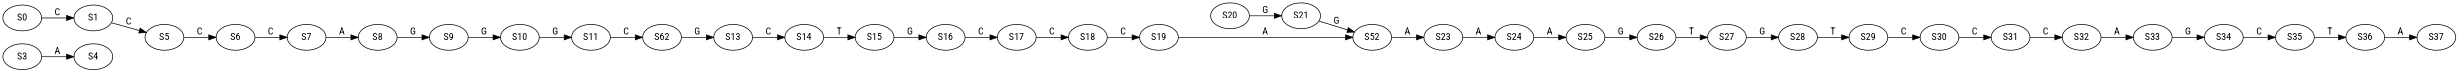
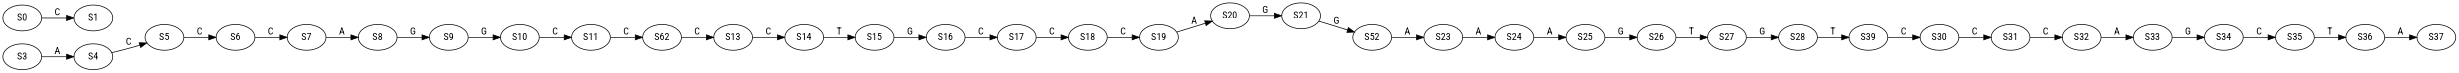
  strict digraph {
    fontname="Roboto Condensed"
    rankdir=LR
    node [fontname="Roboto Condensed"]
    edge [fontname="Roboto Condensed"]
    S0
    S1
    S3
    S4
    S5
    S6
    S7
    S8
    S9
    S10
    S11
    n12 [label=S62]
    S13
    S14
    S15
    S16
    S17
    S18
    S19
    S20
    S21
    n22 [label=S52]
    S23
    S24
    S25
    S26
    S27
    S28
-   S29
+   S29 [label=S39]
    S30
    S31
    S32
    S33
    S34
    S35
    S36
    S37
    S0 -> S1 [label=C]
    S3 -> S4 [label=A]
-   S1 -> S5 [label=C]
+   S4 -> S5 [label=C]
    S5 -> S6 [label=C]
    S6 -> S7 [label=C]
    S7 -> S8 [label=A]
    S8 -> S9 [label=G]
    S9 -> S10 [label=G]
-   S10 -> S11 [label=G]
+   S10 -> S11 [label=C]
    S11 -> n12 [label=C]
-   n12 -> S13 [label=G]
+   n12 -> S13 [label=C]
    S13 -> S14 [label=C]
    S14 -> S15 [label=T]
    S15 -> S16 [label=G]
    S16 -> S17 [label=C]
    S17 -> S18 [label=C]
    S18 -> S19 [label=C]
-   S19 -> n22 [label=A]
+   S19 -> S20 [label=A]
    S20 -> S21 [label=G]
    S21 -> n22 [label=G]
    n22 -> S23 [label=A]
    S23 -> S24 [label=A]
    S24 -> S25 [label=A]
    S25 -> S26 [label=G]
    S26 -> S27 [label=T]
    S27 -> S28 [label=G]
    S28 -> S29 [label=T]
    S29 -> S30 [label=C]
    S30 -> S31 [label=C]
    S31 -> S32 [label=C]
    S32 -> S33 [label=A]
    S33 -> S34 [label=G]
    S34 -> S35 [label=C]
    S35 -> S36 [label=T]
    S36 -> S37 [label=A]
  }
